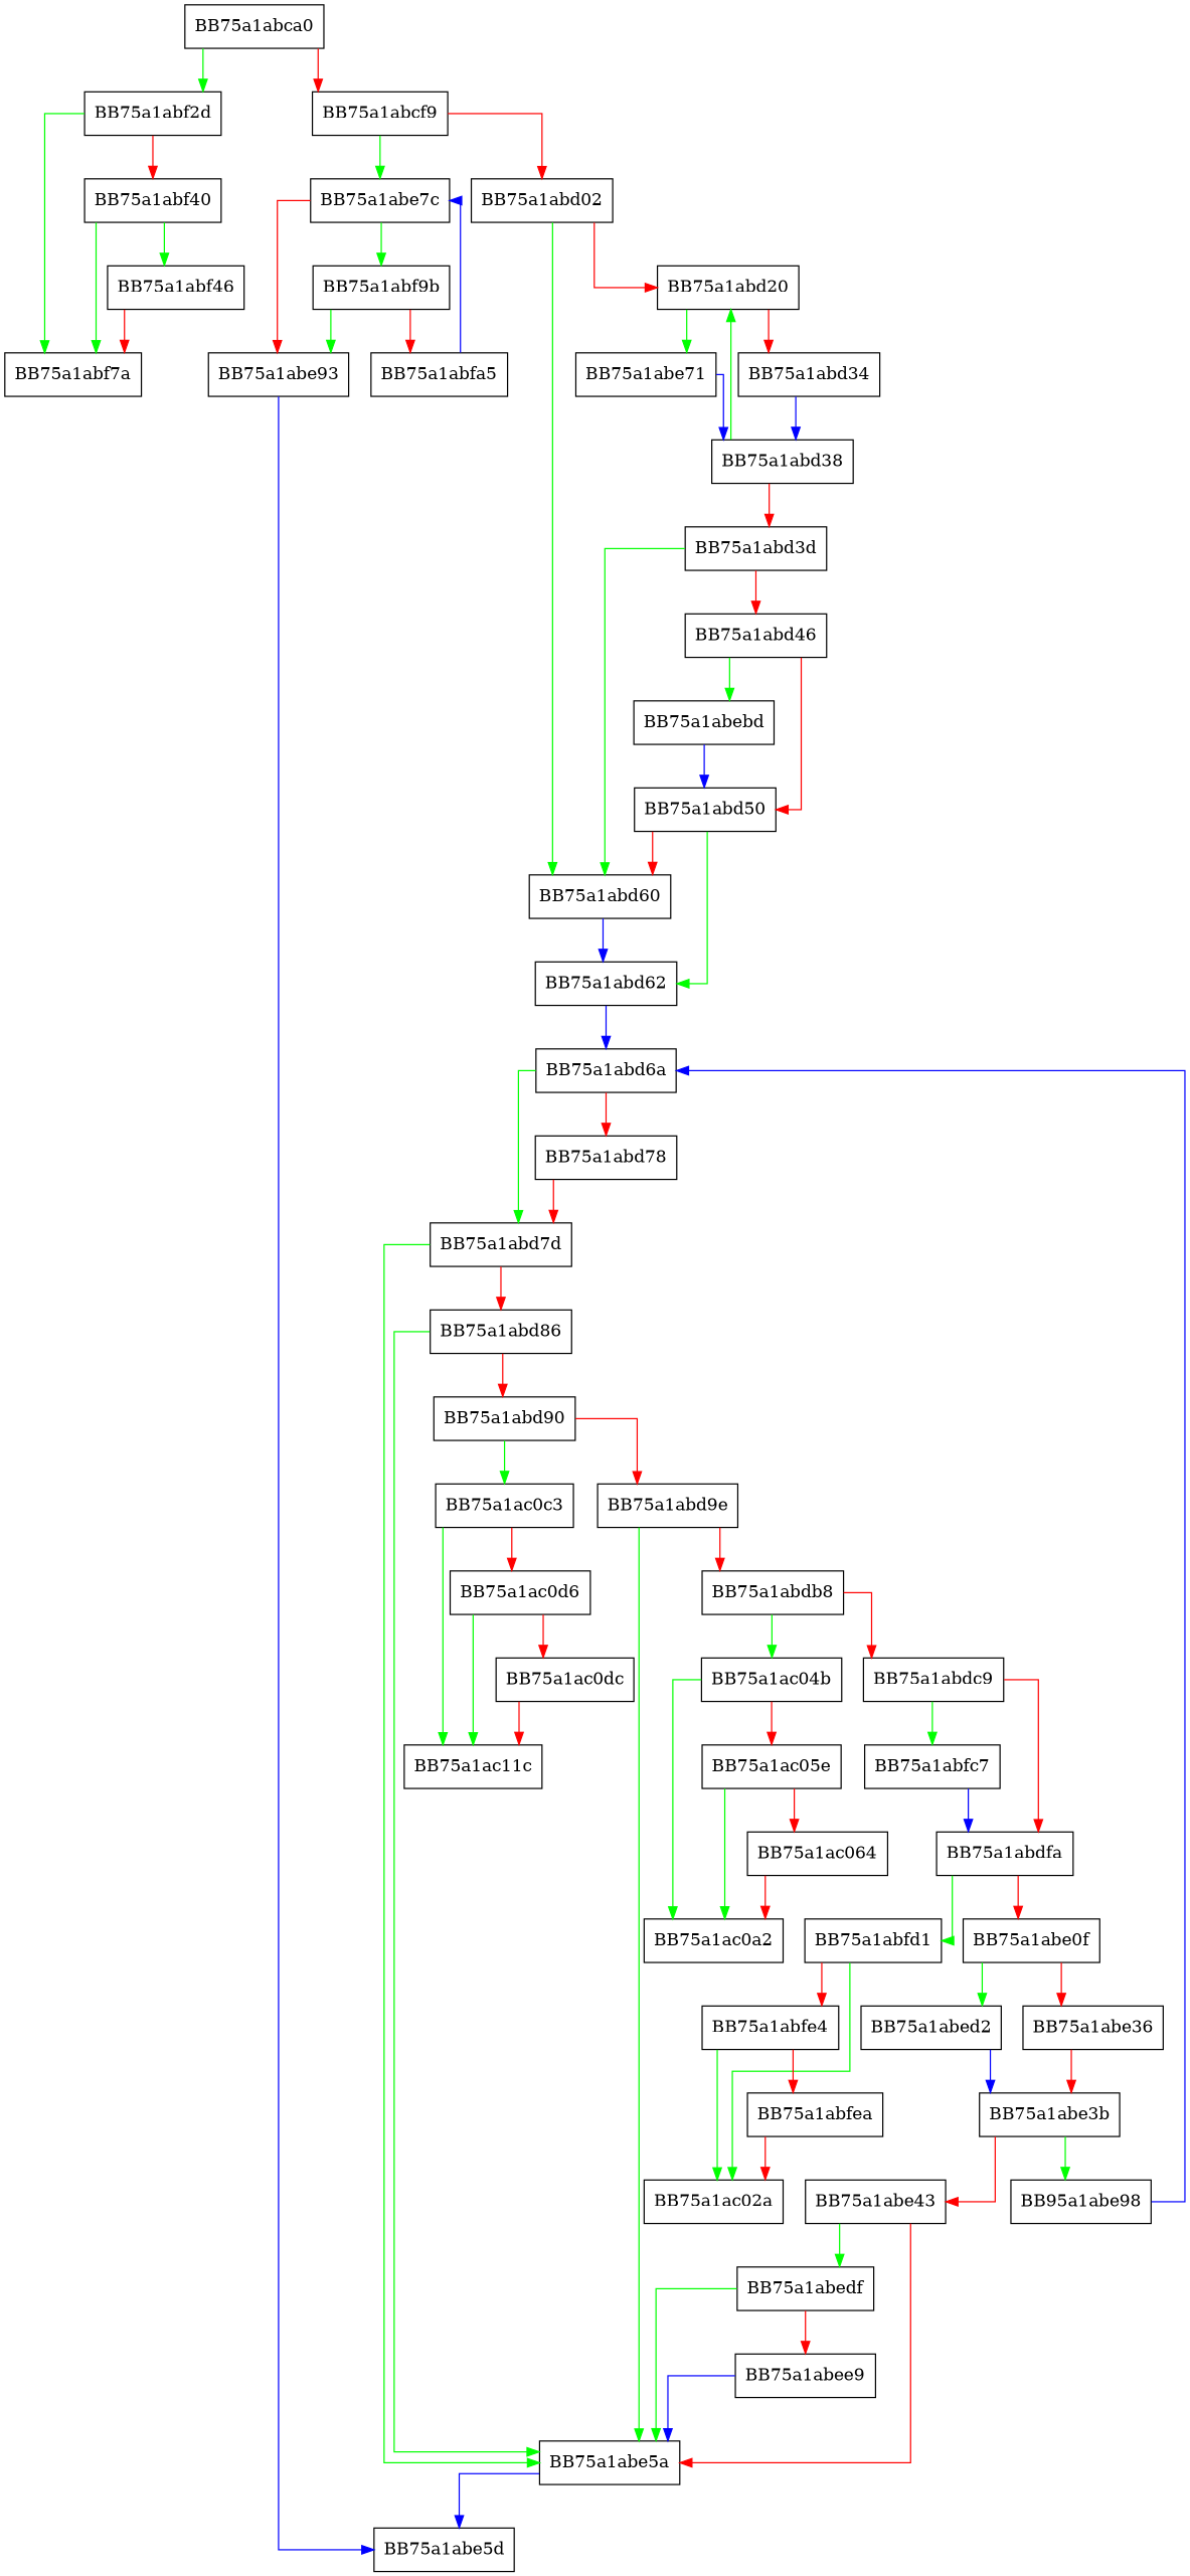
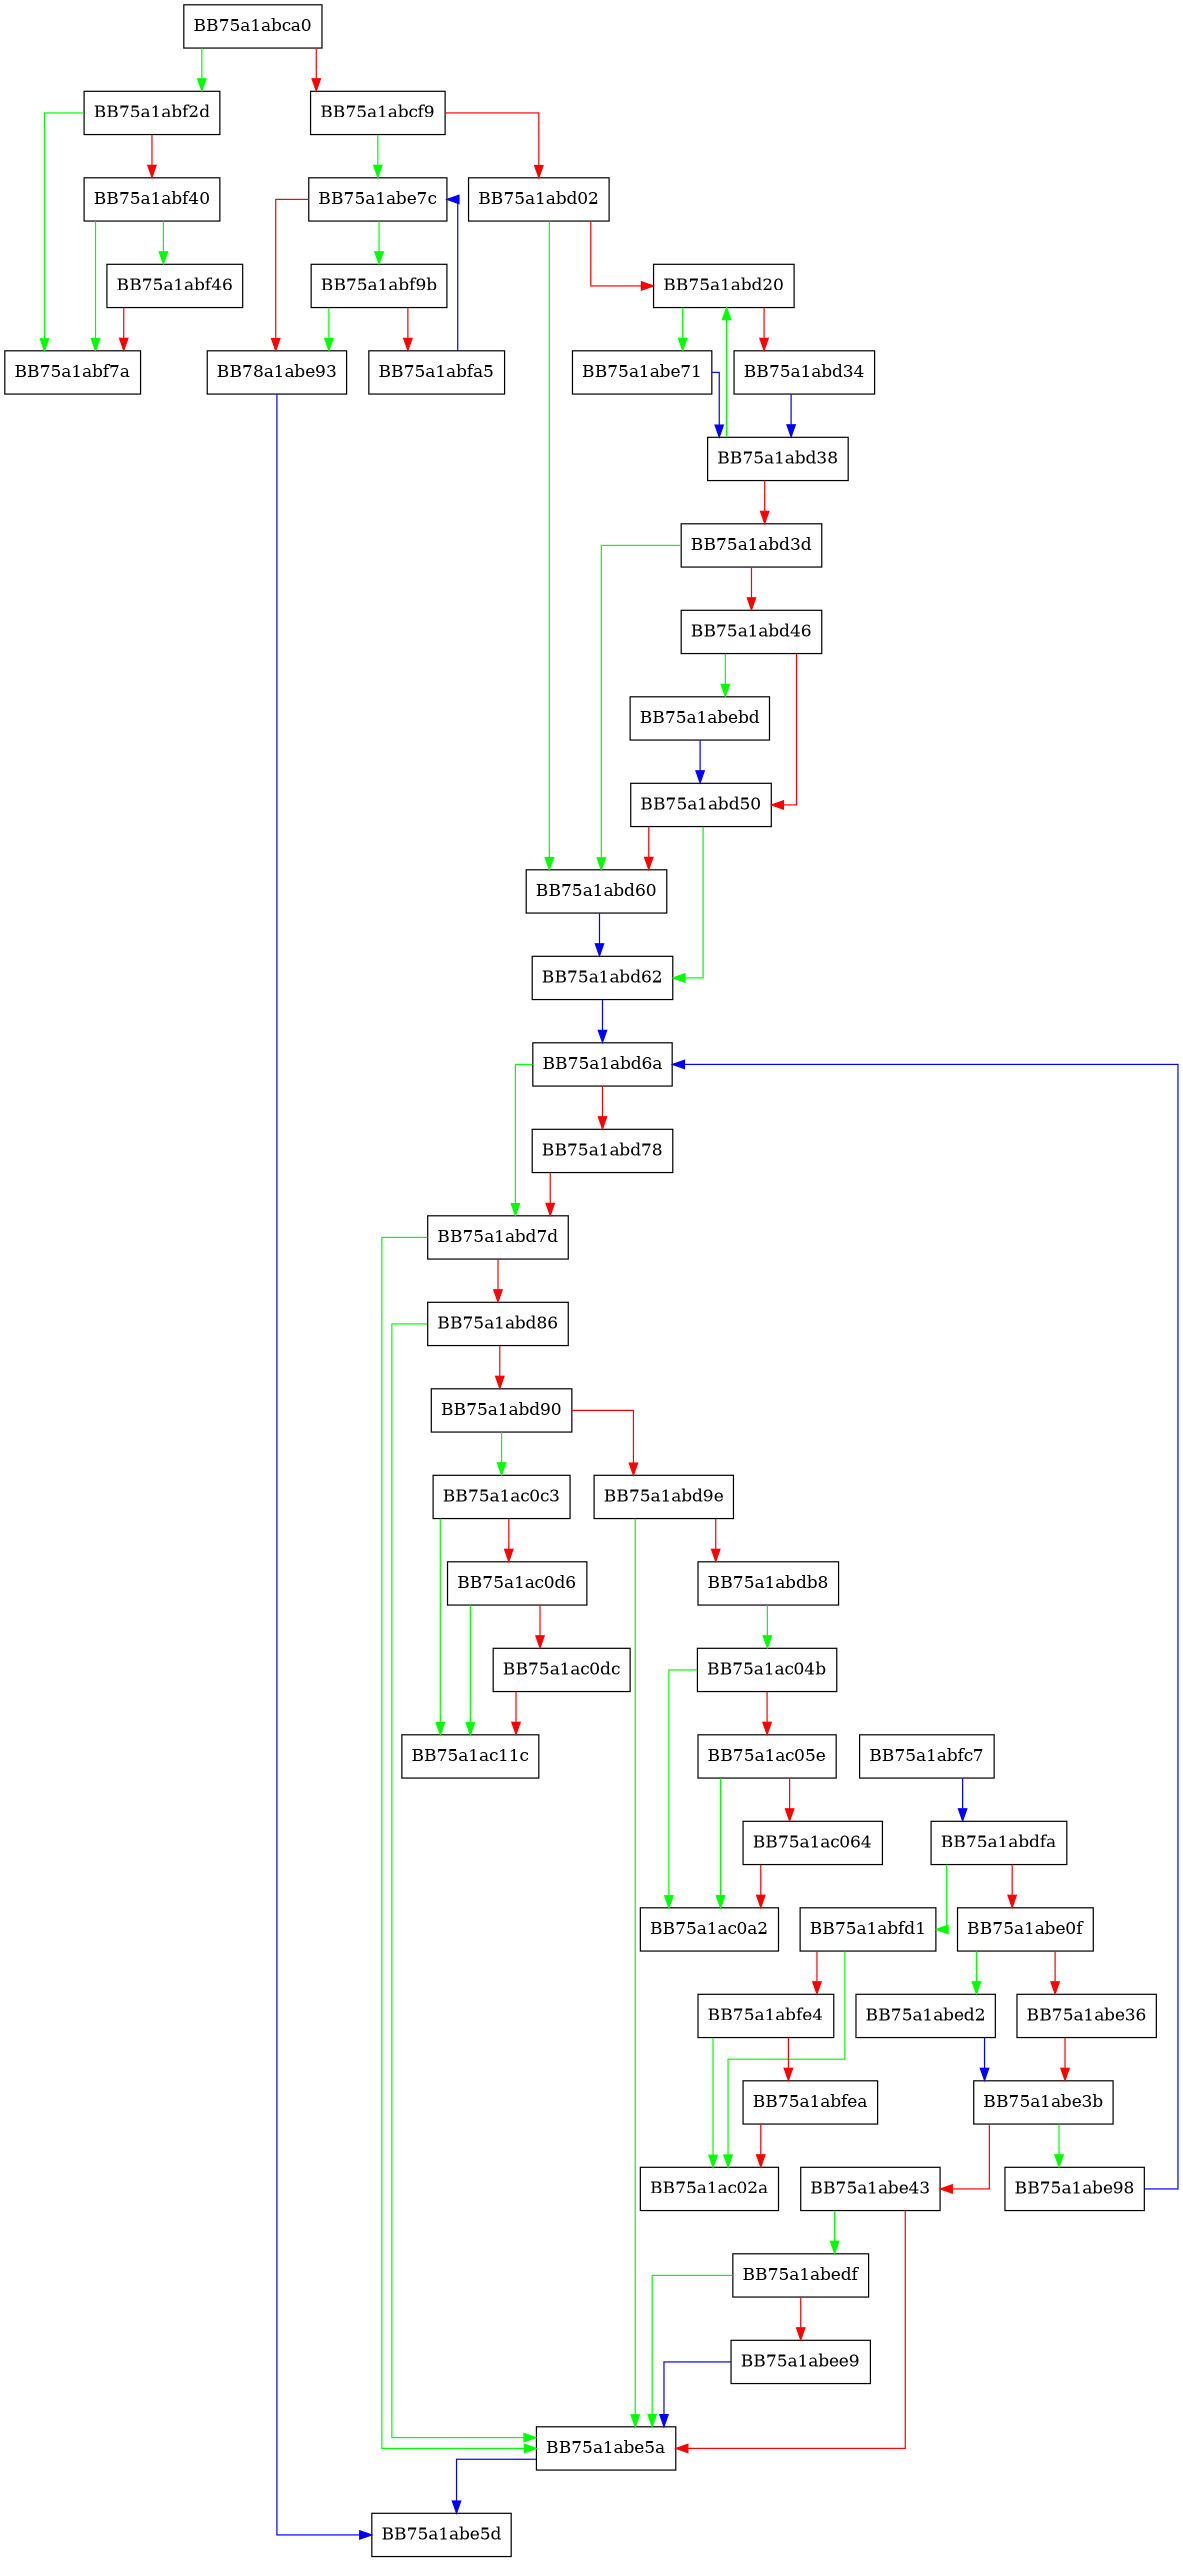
  digraph {
    splines=ortho
    node [shape=box]
    edge [color=red]
    BB75a1abca0
    BB75a1abf2d
    BB75a1abcf9
    BB75a1abf7a
    BB75a1abf40
    BB75a1abe7c
    BB75a1abd02
    BB75a1abf46
    BB75a1abf9b
-   BB75a1abe93
+   BB75a1abe93 [label=BB78a1abe93]
    BB75a1abd60
    BB75a1abd20
    BB75a1abfa5
    BB75a1abe5d
    BB75a1abd62
    BB75a1abe71
    BB75a1abd34
    BB75a1abd6a
    BB75a1abd38
    BB75a1abd3d
    BB75a1abd46
    BB75a1abebd
    BB75a1abd50
    BB75a1abd7d
    BB75a1abd78
    BB75a1abe5a
    BB75a1abd86
    BB75a1abd90
    BB75a1ac0c3
    BB75a1abd9e
    BB75a1ac11c
    BB75a1ac0d6
    BB75a1abdb8
    BB75a1ac0dc
    BB75a1ac04b
-   BB75a1abdc9
    BB75a1ac0a2
    BB75a1ac05e
    BB75a1abfc7
    BB75a1abdfa
    BB75a1ac064
    BB75a1abfd1
    BB75a1abe0f
    BB75a1ac02a
    BB75a1abfe4
    BB75a1abed2
    BB75a1abe36
    BB75a1abfea
    BB75a1abe3b
-   BB75a1abe98 [label=BB95a1abe98]
+   BB75a1abe98
    BB75a1abe43
    BB75a1abedf
    BB75a1abee9
    BB75a1abca0 -> BB75a1abf2d [color=green]
    BB75a1abca0 -> BB75a1abcf9
    BB75a1abf2d -> BB75a1abf7a [color=green]
    BB75a1abf2d -> BB75a1abf40
    BB75a1abcf9 -> BB75a1abe7c [color=green]
    BB75a1abcf9 -> BB75a1abd02
    BB75a1abf40 -> BB75a1abf7a [color=green]
    BB75a1abf40 -> BB75a1abf46 [color=green]
    BB75a1abe7c -> BB75a1abf9b [color=green]
    BB75a1abe7c -> BB75a1abe93
    BB75a1abd02 -> BB75a1abd60 [color=green]
    BB75a1abd02 -> BB75a1abd20
    BB75a1abf46 -> BB75a1abf7a
    BB75a1abf9b -> BB75a1abe93 [color=green]
    BB75a1abf9b -> BB75a1abfa5
    BB75a1abe93 -> BB75a1abe5d [color=blue]
    BB75a1abd60 -> BB75a1abd62 [color=blue]
    BB75a1abd20 -> BB75a1abe71 [color=green]
    BB75a1abd20 -> BB75a1abd34
    BB75a1abfa5 -> BB75a1abe7c [color=blue]
    BB75a1abd62 -> BB75a1abd6a [color=blue]
    BB75a1abe71 -> BB75a1abd38 [color=blue]
    BB75a1abd34 -> BB75a1abd38 [color=blue]
    BB75a1abd6a -> BB75a1abd7d [color=green]
    BB75a1abd6a -> BB75a1abd78
    BB75a1abd38 -> BB75a1abd20 [color=green]
    BB75a1abd38 -> BB75a1abd3d
    BB75a1abd3d -> BB75a1abd60 [color=green]
    BB75a1abd3d -> BB75a1abd46
    BB75a1abd46 -> BB75a1abebd [color=green]
    BB75a1abd46 -> BB75a1abd50
    BB75a1abebd -> BB75a1abd50 [color=blue]
    BB75a1abd50 -> BB75a1abd60
    BB75a1abd50 -> BB75a1abd62 [color=green]
    BB75a1abd7d -> BB75a1abe5a [color=green]
    BB75a1abd7d -> BB75a1abd86
    BB75a1abd78 -> BB75a1abd7d
    BB75a1abe5a -> BB75a1abe5d [color=blue]
    BB75a1abd86 -> BB75a1abe5a [color=green]
    BB75a1abd86 -> BB75a1abd90
    BB75a1abd90 -> BB75a1ac0c3 [color=green]
    BB75a1abd90 -> BB75a1abd9e
    BB75a1ac0c3 -> BB75a1ac11c [color=green]
    BB75a1ac0c3 -> BB75a1ac0d6
    BB75a1abd9e -> BB75a1abe5a [color=green]
    BB75a1abd9e -> BB75a1abdb8
    BB75a1ac0d6 -> BB75a1ac11c [color=green]
    BB75a1ac0d6 -> BB75a1ac0dc
    BB75a1abdb8 -> BB75a1ac04b [color=green]
-   BB75a1abdb8 -> BB75a1abdc9
    BB75a1ac0dc -> BB75a1ac11c
    BB75a1ac04b -> BB75a1ac0a2 [color=green]
    BB75a1ac04b -> BB75a1ac05e
-   BB75a1abdc9 -> BB75a1abfc7 [color=green]
-   BB75a1abdc9 -> BB75a1abdfa
    BB75a1ac05e -> BB75a1ac0a2 [color=green]
    BB75a1ac05e -> BB75a1ac064
    BB75a1abfc7 -> BB75a1abdfa [color=blue]
    BB75a1abdfa -> BB75a1abfd1 [color=green]
    BB75a1abdfa -> BB75a1abe0f
    BB75a1ac064 -> BB75a1ac0a2
    BB75a1abfd1 -> BB75a1ac02a [color=green]
    BB75a1abfd1 -> BB75a1abfe4
    BB75a1abe0f -> BB75a1abed2 [color=green]
    BB75a1abe0f -> BB75a1abe36
    BB75a1abfe4 -> BB75a1ac02a [color=green]
    BB75a1abfe4 -> BB75a1abfea
    BB75a1abed2 -> BB75a1abe3b [color=blue]
    BB75a1abe36 -> BB75a1abe3b
    BB75a1abfea -> BB75a1ac02a
    BB75a1abe3b -> BB75a1abe98 [color=green]
    BB75a1abe3b -> BB75a1abe43
    BB75a1abe98 -> BB75a1abd6a [color=blue]
    BB75a1abe43 -> BB75a1abe5a
    BB75a1abe43 -> BB75a1abedf [color=green]
    BB75a1abedf -> BB75a1abe5a [color=green]
    BB75a1abedf -> BB75a1abee9
    BB75a1abee9 -> BB75a1abe5a [color=blue]
  }
